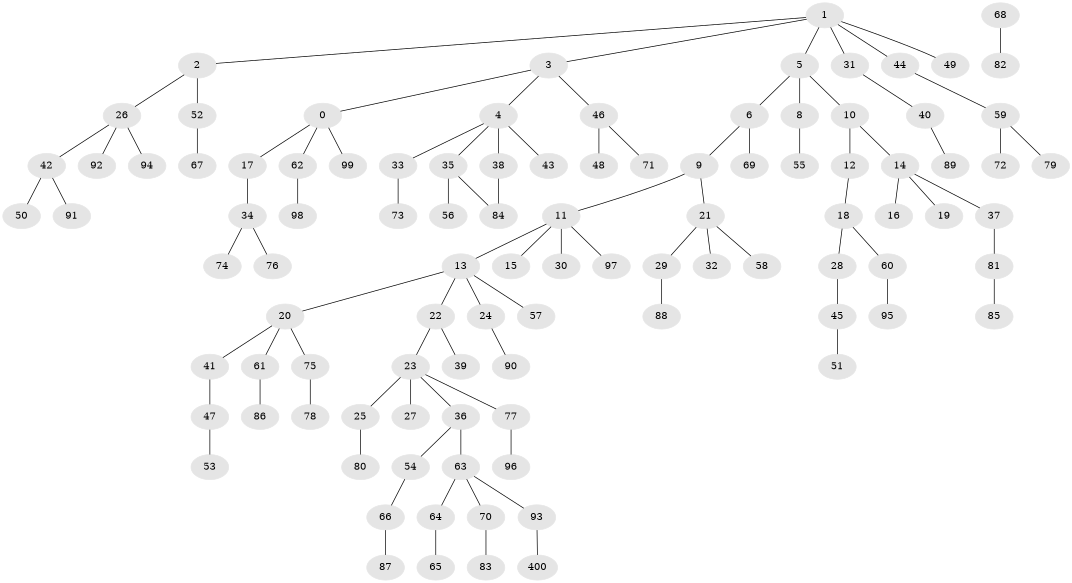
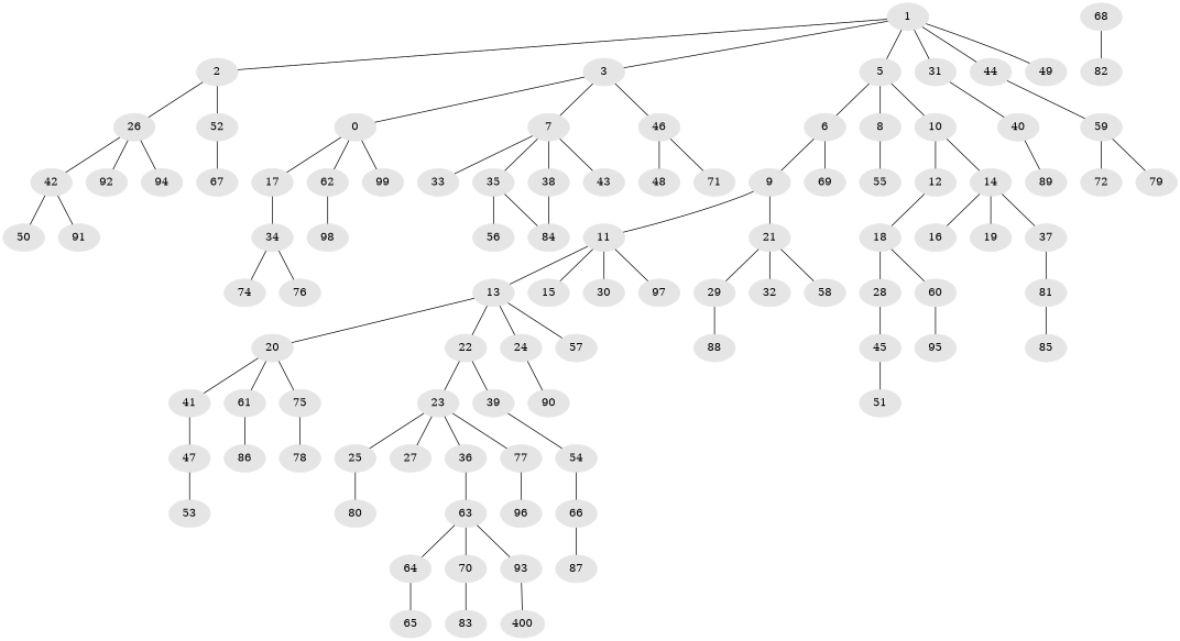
  graph {
    node [color=gray90 style=filled]
    1
    2
    3
    5
    31
    44
    49
    26
    52
    n10 [label=0]
-   7 [label=4]
+   7
    46
    6
    8
    10
    40
    59
    42
    92
    94
    67
    17
    62
    99
    33
    35
    38
    43
    48
    71
    34
    98
    9
    69
    55
    12
    14
    11
    21
-   73
    56
    84
    13
    15
    30
    97
    29
    32
    58
    18
    16
    19
    37
    20
    22
    24
    57
    28
    60
    41
    61
    75
    23
    39
    90
    81
    74
    76
    45
    95
    47
    86
    78
    88
    25
    27
    36
    77
    80
    54
    63
    96
    50
    91
    51
    89
    68
    82
    66
    64
    70
    93
    85
    53
    72
    79
    87
    65
    83
    n100 [label=400]
    1 -- 2
    1 -- 3
    1 -- 5
    1 -- 31
    1 -- 44
    1 -- 49
    2 -- 26
    2 -- 52
    3 -- n10
    3 -- 7
    3 -- 46
    5 -- 6
    5 -- 8
    5 -- 10
    31 -- 40
    44 -- 59
    26 -- 42
    26 -- 92
    26 -- 94
    52 -- 67
    n10 -- 17
    n10 -- 62
    n10 -- 99
    7 -- 33
    7 -- 35
    7 -- 38
    7 -- 43
    46 -- 48
    46 -- 71
    6 -- 9
    6 -- 69
    8 -- 55
    10 -- 12
    10 -- 14
    40 -- 89
    59 -- 72
    59 -- 79
    42 -- 50
    42 -- 91
    17 -- 34
    62 -- 98
-   33 -- 73
    35 -- 56
    35 -- 84
    38 -- 84
    34 -- 74
    34 -- 76
    9 -- 11
    9 -- 21
    12 -- 18
    14 -- 16
    14 -- 19
    14 -- 37
    11 -- 13
    11 -- 15
    11 -- 30
    11 -- 97
    21 -- 29
    21 -- 32
    21 -- 58
    13 -- 20
    13 -- 22
    13 -- 24
    13 -- 57
    29 -- 88
    18 -- 28
    18 -- 60
    37 -- 81
    20 -- 41
    20 -- 61
    20 -- 75
    22 -- 23
    22 -- 39
    24 -- 90
    28 -- 45
    60 -- 95
    41 -- 47
    61 -- 86
    75 -- 78
    23 -- 25
    23 -- 27
    23 -- 36
    23 -- 77
    81 -- 85
    45 -- 51
    47 -- 53
    25 -- 80
-   36 -- 54
+   39 -- 54
    36 -- 63
    77 -- 96
    54 -- 66
    63 -- 64
    63 -- 70
    63 -- 93
    68 -- 82
    66 -- 87
    64 -- 65
    70 -- 83
    93 -- n100
  }
